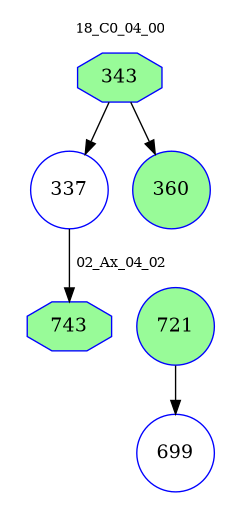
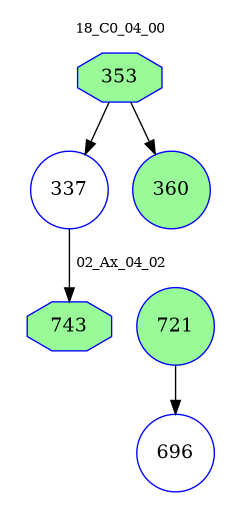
  digraph {
    node [color=blue fillcolor=palegreen shape=circle style=filled]
    edge [color=black]
    n1 [label=721]
-   n2 [fillcolor=white label=699]
+   n2 [fillcolor=white label=696]
    n3 [label=743 shape=octagon]
-   n4 [label=343 shape=octagon]
+   n4 [label=353 shape=octagon]
    n5 [fillcolor=white label=337]
    n6 [label=360]
    subgraph cluster_1 {
      color=white
      fontsize=10
      label="02_Ax_04_02"
      n1
      n2
      n3
    }
    subgraph cluster_2 {
      color=white
      fontsize=10
      label="18_C0_04_00"
      n4
      n5
      n6
    }
    n1 -> n2
    n4 -> n5
    n4 -> n6
    n5 -> n3
  }
